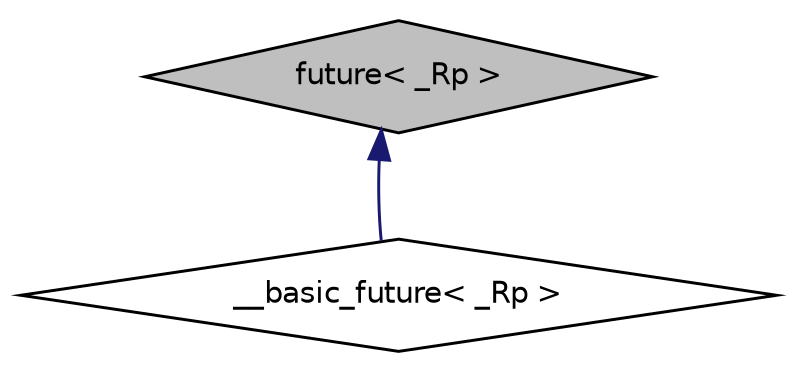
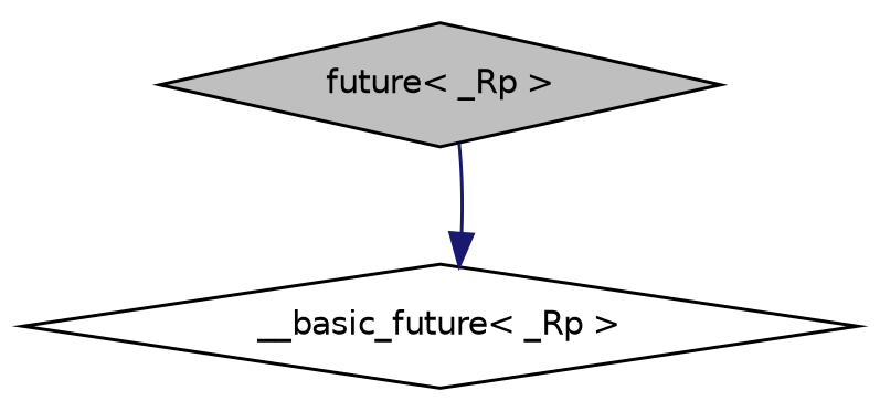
  digraph {
    node [color=black fontname=Helvetica fontsize=10 shape=diamond style=filled]
    n1 [fillcolor=grey75 fontcolor=black height=0.2 label="future\< _Rp \>" width=0.4]
    n2 [fillcolor=white height=0.2 label="__basic_future\< _Rp \>" width=0.4]
-   n1 -> n2 [color=midnightblue dir=back fontname=Helvetica fontsize=10 labelfontname=Helvetica labelfontsize=10 style=solid]
+   n2 -> n1 [color=midnightblue dir=back fontname=Helvetica fontsize=10 labelfontname=Helvetica labelfontsize=10 style=solid]
  }
